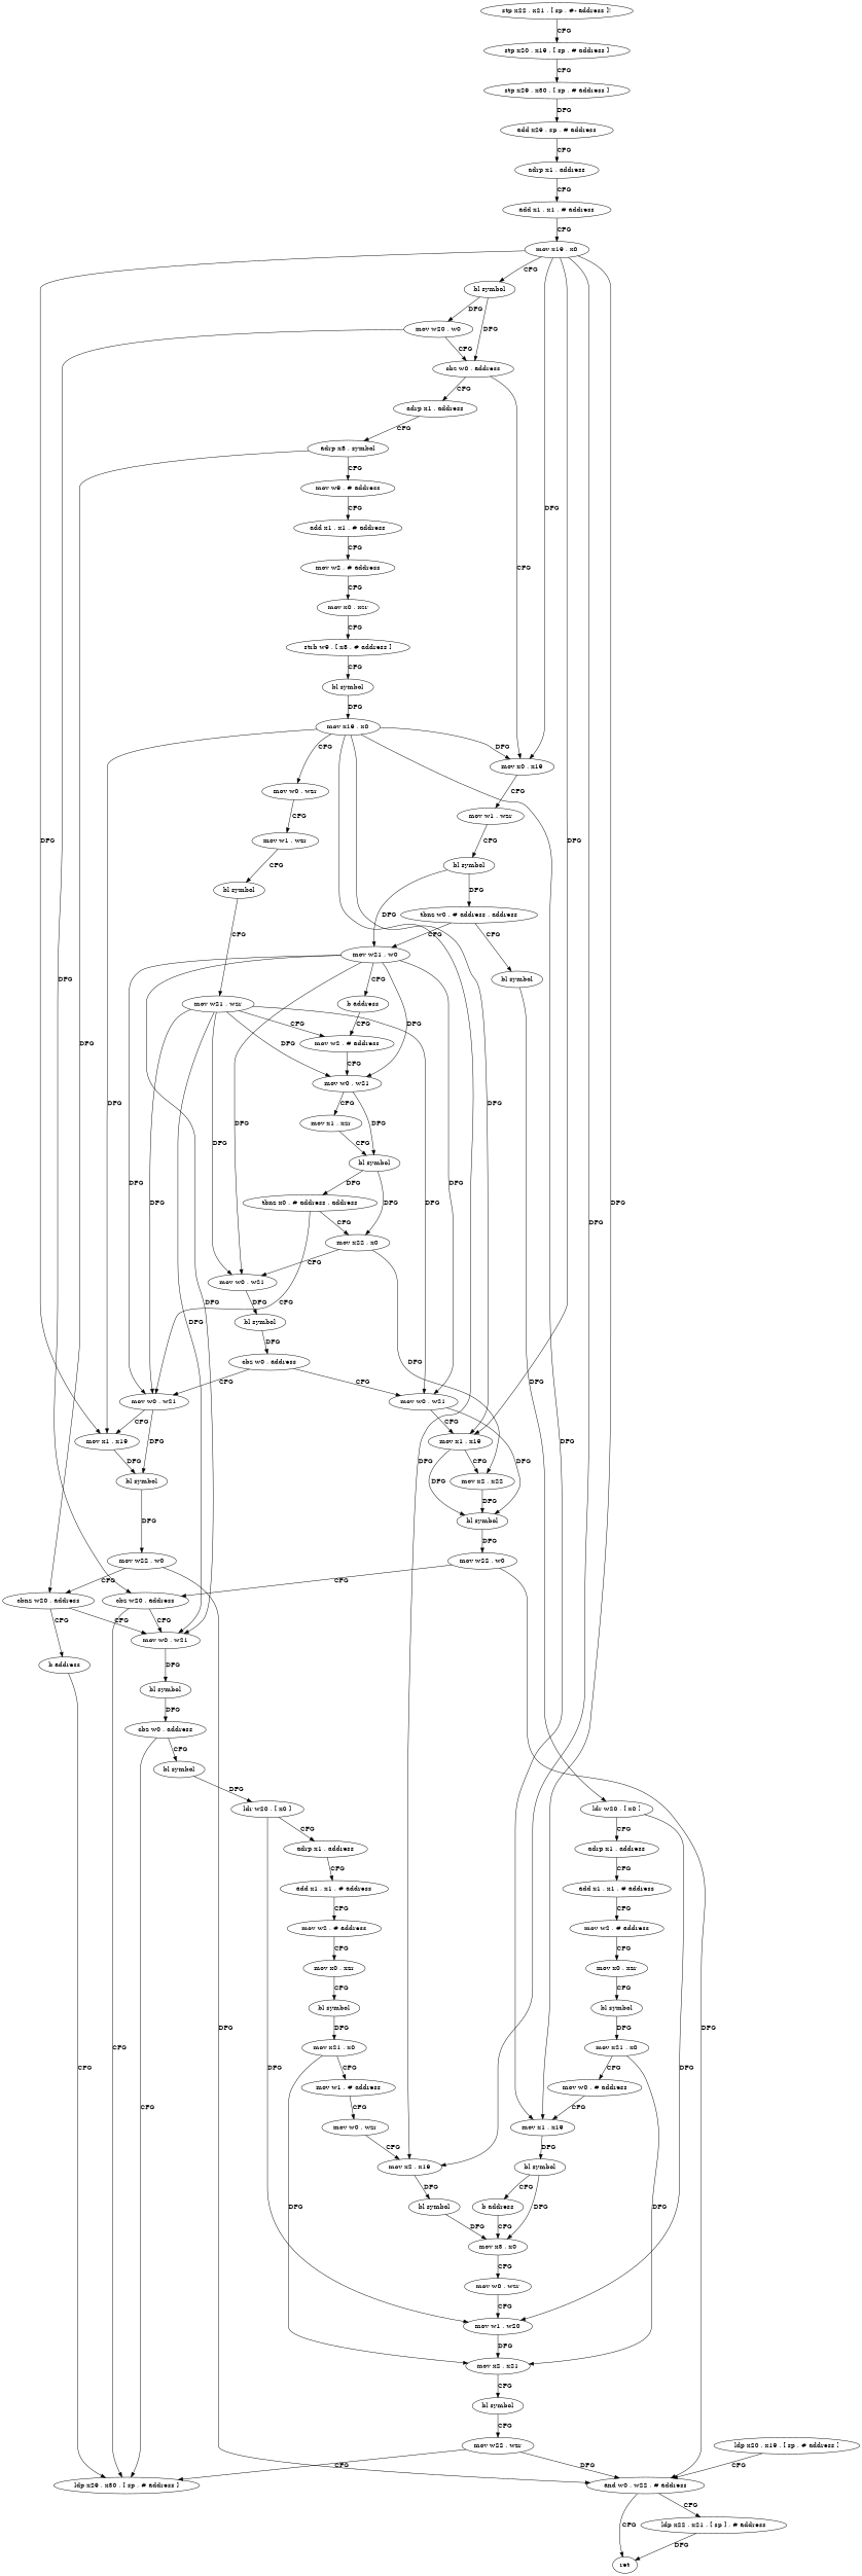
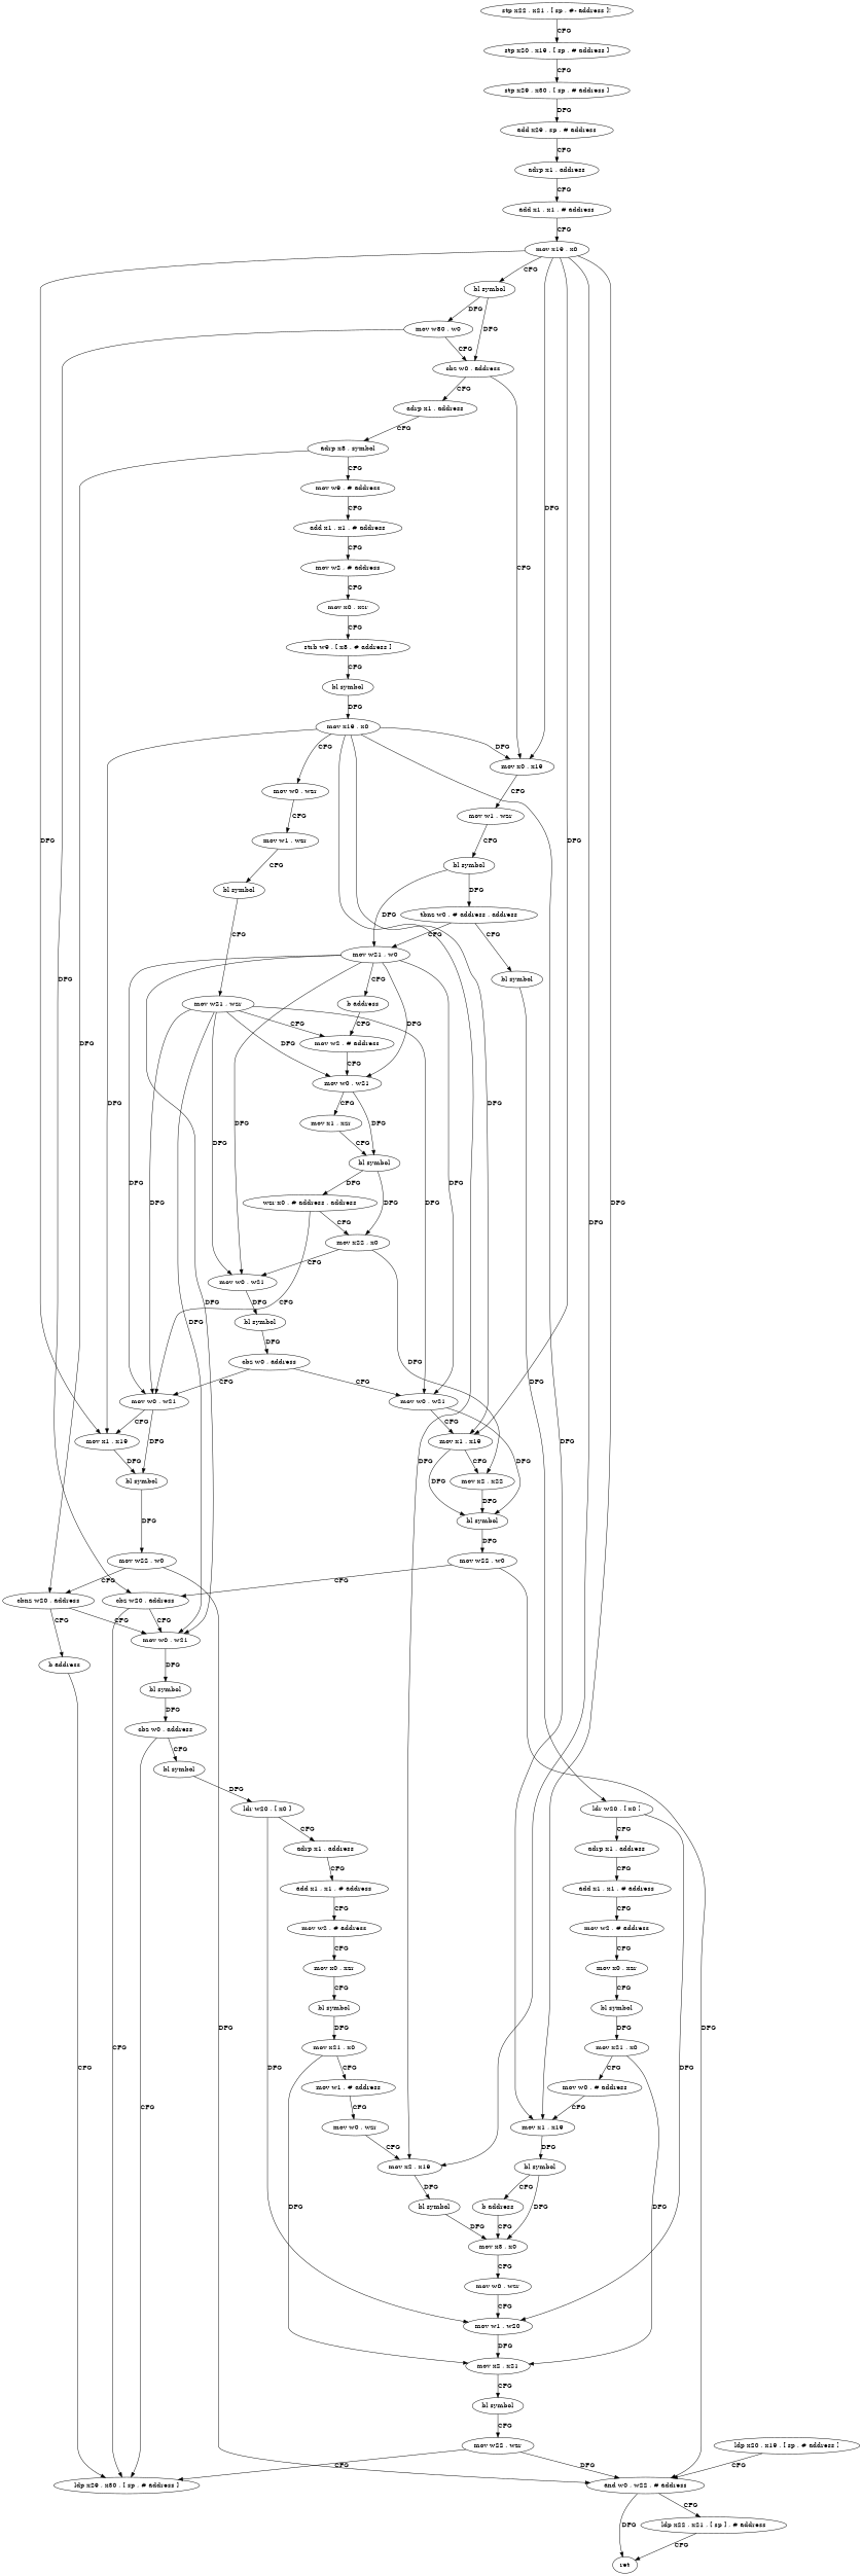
  digraph {
    n1 [label="stp x22 , x21 , [ sp , #- address ]!"]
    n2 [label="stp x20 , x19 , [ sp , # address ]"]
    n3 [label="stp x29 , x30 , [ sp , # address ]"]
    n4 [label="add x29 , sp , # address"]
    n5 [label="adrp x1 , address"]
    n6 [label="add x1 , x1 , # address"]
    n7 [label="mov x19 , x0"]
    n8 [label="bl symbol"]
    n9 [label="mov x0 , x19"]
    n10 [label="mov x1 , x19"]
    n11 [label="mov x1 , x19"]
    n12 [label="mov x1 , x19"]
    n13 [label="mov x2 , x19"]
-   n14 [label="mov w20 , w0"]
+   n14 [label="mov w80 , w0"]
    n15 [label="cbz w0 , address"]
    n16 [label="mov w1 , wzr"]
    n17 [label="bl symbol"]
    n18 [label="bl symbol"]
    n19 [label="mov x2 , x22"]
    n20 [label="bl symbol"]
    n21 [label="bl symbol"]
    n22 [label="cbz w20 , address"]
    n23 [label="adrp x1 , address"]
    n24 [label="cbnz w20 , address"]
    n25 [label="mov w0 , w21"]
    n26 [label="b address"]
    n27 [label="ldp x29 , x30 , [ sp , # address ]"]
    n28 [label="adrp x8 , symbol"]
    n29 [label="mov w9 , # address"]
    n30 [label="bl symbol"]
    n31 [label="add x1 , x1 , # address"]
    n32 [label="mov w2 , # address"]
    n33 [label="mov x0 , xzr"]
    n34 [label="strb w9 , [ x8 , # address ]"]
    n35 [label="bl symbol"]
    n36 [label="mov x19 , x0"]
    n37 [label="mov w0 , wzr"]
    n38 [label="mov w1 , wzr"]
    n39 [label="bl symbol"]
    n40 [label="mov w21 , wzr"]
    n41 [label="mov w2 , # address"]
    n42 [label="mov w0 , w21"]
    n43 [label="mov w0 , w21"]
    n44 [label="mov w0 , w21"]
    n45 [label="mov w0 , w21"]
    n46 [label="bl symbol"]
    n47 [label="bl symbol"]
    n48 [label="mov x1 , xzr"]
    n49 [label="bl symbol"]
    n50 [label="tbnz w0 , # address , address"]
    n51 [label="mov w21 , w0"]
    n52 [label="bl symbol"]
    n53 [label="b address"]
    n54 [label="ldr w20 , [ x0 ]"]
    n55 [label="adrp x1 , address"]
    n56 [label="mov w1 , w20"]
    n57 [label="mov w22 , w0"]
    n58 [label="and w0 , w22 , # address"]
    n59 [label="ldp x22 , x21 , [ sp ] , # address"]
    n60 [label=ret]
    n61 [label="cbz w0 , address"]
    n62 [label="mov x22 , x0"]
    n63 [label="cbz w0 , address"]
    n64 [label="mov w22 , w0"]
    n65 [label="add x1 , x1 , # address"]
    n66 [label="mov x2 , x21"]
    n67 [label="mov w2 , # address"]
    n68 [label="mov x0 , xzr"]
    n69 [label="bl symbol"]
    n70 [label="mov x21 , x0"]
    n71 [label="mov w0 , # address"]
    n72 [label="bl symbol"]
    n73 [label="b address"]
    n74 [label="mov x3 , x0"]
    n75 [label="mov w0 , wzr"]
    n76 [label="bl symbol"]
    n77 [label="ldr w20 , [ x0 ]"]
    n78 [label="ldp x20 , x19 , [ sp , # address ]"]
    n79 [label="adrp x1 , address"]
    n80 [label="mov w22 , wzr"]
-   n81 [label="tbnz x0 , # address , address"]
+   n81 [label="wzr x0 , # address , address"]
    n82 [label="add x1 , x1 , # address"]
    n83 [label="mov w2 , # address"]
    n84 [label="mov x0 , xzr"]
    n85 [label="bl symbol"]
    n86 [label="mov x21 , x0"]
    n87 [label="mov w1 , # address"]
    n88 [label="mov w0 , wzr"]
    n1 -> n2 [label=CFG]
    n2 -> n3 [label=CFG]
    n3 -> n4 [label=DFG]
    n4 -> n5 [label=CFG]
    n5 -> n6 [label=CFG]
    n6 -> n7 [label=CFG]
    n7 -> n8 [label=CFG]
    n7 -> n9 [label=DFG]
    n7 -> n10 [label=DFG]
    n7 -> n11 [label=DFG]
    n7 -> n12 [label=DFG]
    n7 -> n13 [label=DFG]
    n8 -> n14 [label=DFG]
    n8 -> n15 [label=DFG]
    n9 -> n16 [label=CFG]
    n10 -> n17 [label=DFG]
    n11 -> n18 [label=DFG]
    n12 -> n19 [label=CFG]
    n12 -> n20 [label=DFG]
    n13 -> n21 [label=DFG]
    n14 -> n15 [label=CFG]
    n14 -> n22 [label=DFG]
    n15 -> n9 [label=CFG]
    n15 -> n23 [label=CFG]
    n16 -> n30 [label=CFG]
    n17 -> n57 [label=DFG]
    n18 -> n73 [label=CFG]
    n18 -> n74 [label=DFG]
    n19 -> n20 [label=DFG]
    n20 -> n64 [label=DFG]
    n21 -> n74 [label=DFG]
    n22 -> n25 [label=CFG]
    n22 -> n27 [label=CFG]
    n23 -> n28 [label=CFG]
    n24 -> n25 [label=CFG]
    n24 -> n26 [label=CFG]
    n25 -> n46 [label=DFG]
    n26 -> n27 [label=CFG]
    n28 -> n24 [label=DFG]
    n28 -> n29 [label=CFG]
    n29 -> n31 [label=CFG]
    n30 -> n50 [label=DFG]
    n30 -> n51 [label=DFG]
    n31 -> n32 [label=CFG]
    n32 -> n33 [label=CFG]
    n33 -> n34 [label=CFG]
    n34 -> n35 [label=CFG]
    n35 -> n36 [label=DFG]
    n36 -> n9 [label=DFG]
    n36 -> n10 [label=DFG]
    n36 -> n11 [label=DFG]
    n36 -> n12 [label=DFG]
    n36 -> n13 [label=DFG]
    n36 -> n37 [label=CFG]
    n37 -> n38 [label=CFG]
    n38 -> n39 [label=CFG]
    n39 -> n40 [label=CFG]
    n40 -> n25 [label=DFG]
    n40 -> n41 [label=CFG]
    n40 -> n42 [label=DFG]
    n40 -> n43 [label=DFG]
    n40 -> n44 [label=DFG]
    n40 -> n45 [label=DFG]
    n41 -> n45 [label=CFG]
    n42 -> n10 [label=CFG]
    n42 -> n17 [label=DFG]
    n43 -> n47 [label=DFG]
    n44 -> n12 [label=CFG]
    n44 -> n20 [label=DFG]
    n45 -> n48 [label=CFG]
    n45 -> n49 [label=DFG]
    n46 -> n61 [label=DFG]
    n47 -> n63 [label=DFG]
    n48 -> n49 [label=CFG]
    n49 -> n62 [label=DFG]
    n49 -> n81 [label=DFG]
    n50 -> n51 [label=CFG]
    n50 -> n52 [label=CFG]
    n51 -> n25 [label=DFG]
    n51 -> n42 [label=DFG]
    n51 -> n43 [label=DFG]
    n51 -> n44 [label=DFG]
    n51 -> n45 [label=DFG]
    n51 -> n53 [label=CFG]
    n52 -> n54 [label=DFG]
    n53 -> n41 [label=CFG]
    n54 -> n55 [label=CFG]
    n54 -> n56 [label=DFG]
    n55 -> n65 [label=CFG]
    n56 -> n66 [label=DFG]
    n57 -> n24 [label=CFG]
    n57 -> n58 [label=DFG]
    n58 -> n59 [label=CFG]
-   n58 -> n60 [label=CFG]
-   n59 -> n60 [label=DFG]
+   n58 -> n60 [label=DFG]
+   n59 -> n60 [label=CFG]
    n61 -> n27 [label=CFG]
    n61 -> n76 [label=CFG]
    n62 -> n19 [label=DFG]
    n62 -> n43 [label=CFG]
    n63 -> n42 [label=CFG]
    n63 -> n44 [label=CFG]
    n64 -> n22 [label=CFG]
    n64 -> n58 [label=DFG]
    n65 -> n67 [label=CFG]
    n66 -> n72 [label=CFG]
    n67 -> n68 [label=CFG]
    n68 -> n69 [label=CFG]
    n69 -> n70 [label=DFG]
    n70 -> n66 [label=DFG]
    n70 -> n71 [label=CFG]
    n71 -> n11 [label=CFG]
    n72 -> n80 [label=CFG]
    n73 -> n74 [label=CFG]
    n74 -> n75 [label=CFG]
    n75 -> n56 [label=CFG]
    n76 -> n77 [label=DFG]
    n77 -> n56 [label=DFG]
    n77 -> n79 [label=CFG]
    n78 -> n58 [label=CFG]
    n79 -> n82 [label=CFG]
    n80 -> n27 [label=CFG]
    n80 -> n58 [label=DFG]
    n81 -> n42 [label=CFG]
    n81 -> n62 [label=CFG]
    n82 -> n83 [label=CFG]
    n83 -> n84 [label=CFG]
    n84 -> n85 [label=CFG]
    n85 -> n86 [label=DFG]
    n86 -> n66 [label=DFG]
    n86 -> n87 [label=CFG]
    n87 -> n88 [label=CFG]
    n88 -> n13 [label=CFG]
  }
